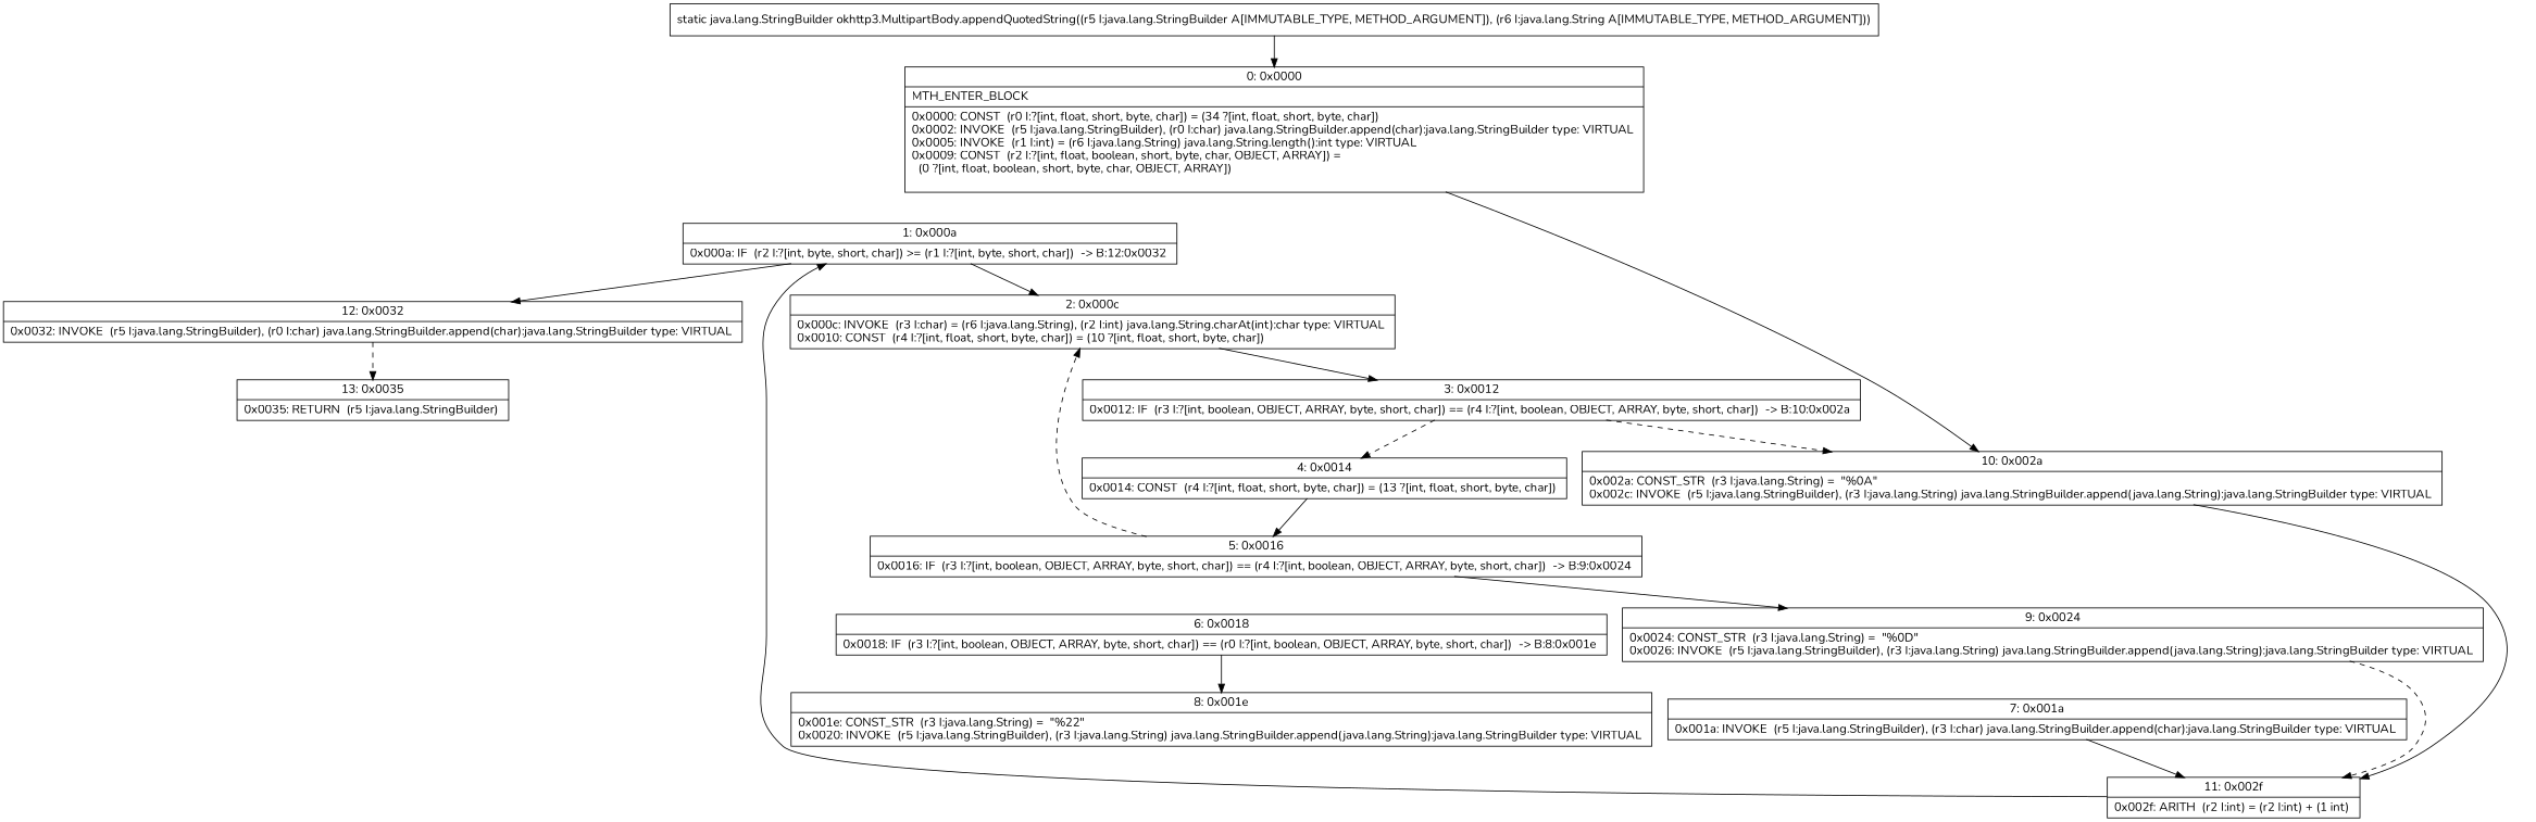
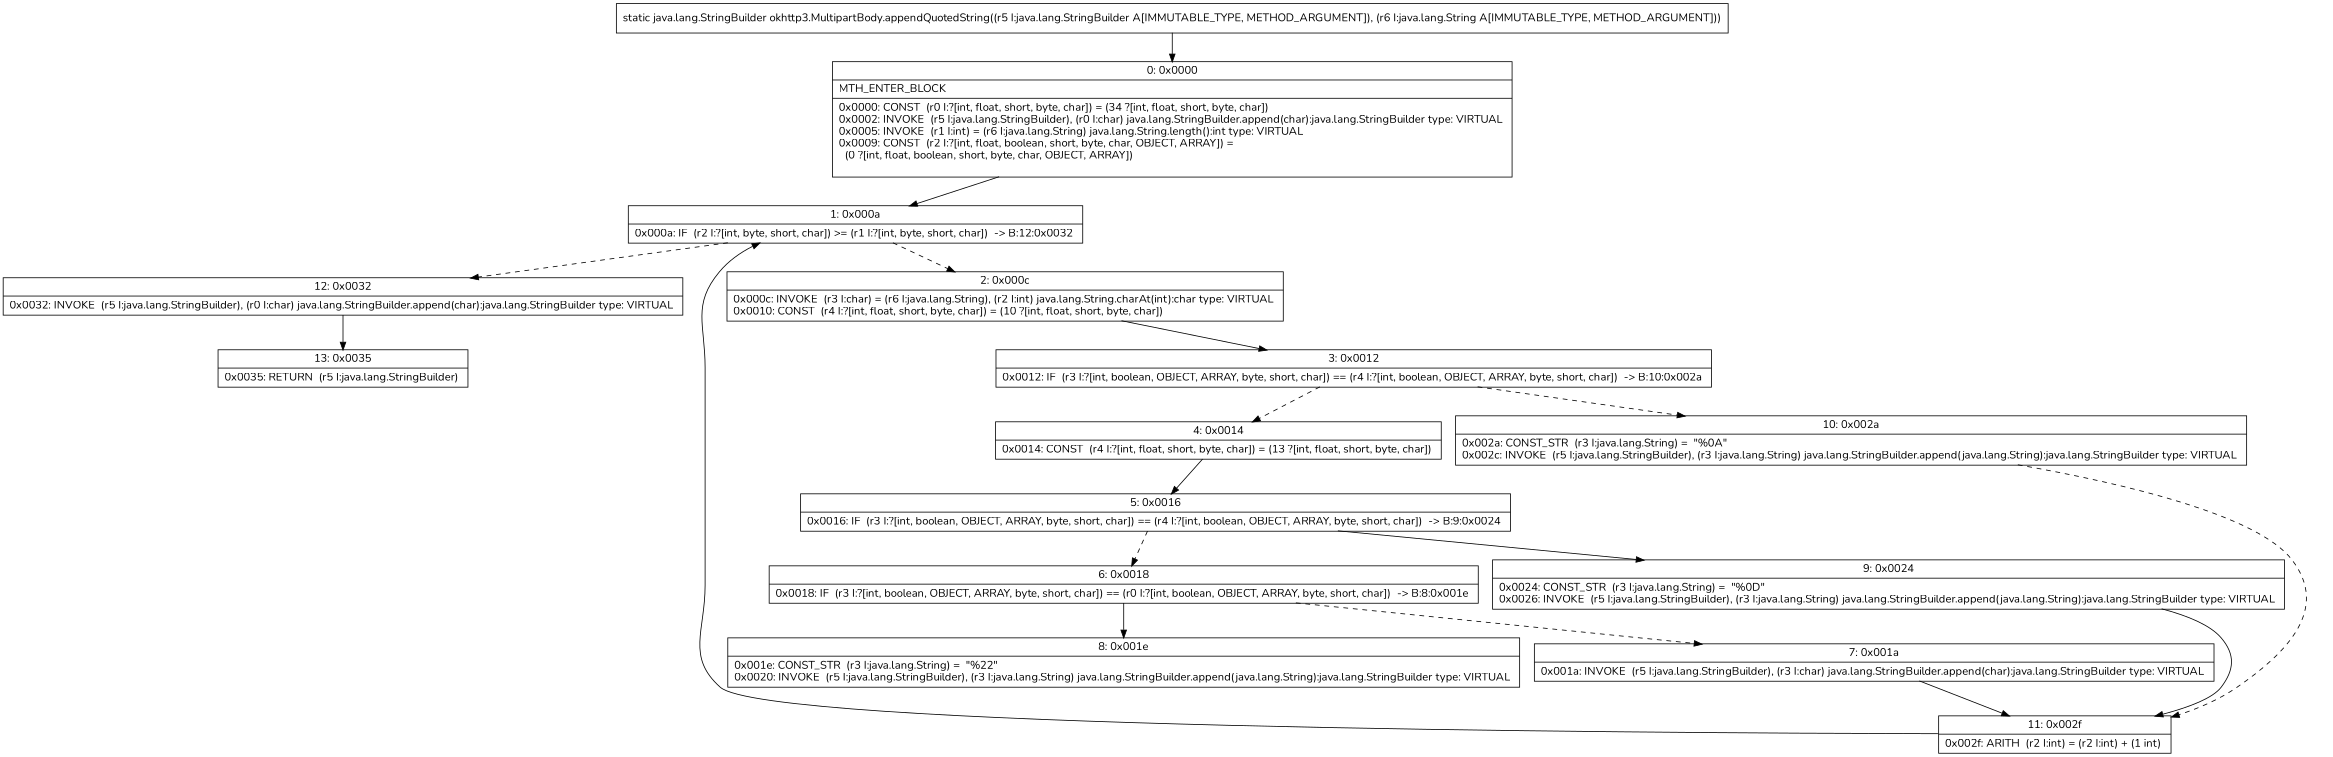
  digraph {
    fontname=Nunito
    node [fontname=Nunito shape=record]
    edge [fontname=Nunito]
    n1 [label="{0\:\ 0x0000|MTH_ENTER_BLOCK\l|0x0000: CONST  (r0 I:?[int, float, short, byte, char]) = (34 ?[int, float, short, byte, char]) \l0x0002: INVOKE  (r5 I:java.lang.StringBuilder), (r0 I:char) java.lang.StringBuilder.append(char):java.lang.StringBuilder type: VIRTUAL \l0x0005: INVOKE  (r1 I:int) = (r6 I:java.lang.String) java.lang.String.length():int type: VIRTUAL \l0x0009: CONST  (r2 I:?[int, float, boolean, short, byte, char, OBJECT, ARRAY]) = \l  (0 ?[int, float, boolean, short, byte, char, OBJECT, ARRAY])\l \l}"]
    n2 [label="{1\:\ 0x000a|0x000a: IF  (r2 I:?[int, byte, short, char]) \>= (r1 I:?[int, byte, short, char])  \-\> B:12:0x0032 \l}"]
    n3 [label="{2\:\ 0x000c|0x000c: INVOKE  (r3 I:char) = (r6 I:java.lang.String), (r2 I:int) java.lang.String.charAt(int):char type: VIRTUAL \l0x0010: CONST  (r4 I:?[int, float, short, byte, char]) = (10 ?[int, float, short, byte, char]) \l}"]
    n4 [label="{12\:\ 0x0032|0x0032: INVOKE  (r5 I:java.lang.StringBuilder), (r0 I:char) java.lang.StringBuilder.append(char):java.lang.StringBuilder type: VIRTUAL \l}"]
    n5 [label="{3\:\ 0x0012|0x0012: IF  (r3 I:?[int, boolean, OBJECT, ARRAY, byte, short, char]) == (r4 I:?[int, boolean, OBJECT, ARRAY, byte, short, char])  \-\> B:10:0x002a \l}"]
    n6 [label="{13\:\ 0x0035|0x0035: RETURN  (r5 I:java.lang.StringBuilder) \l}"]
    n7 [label="{4\:\ 0x0014|0x0014: CONST  (r4 I:?[int, float, short, byte, char]) = (13 ?[int, float, short, byte, char]) \l}"]
    n8 [label="{10\:\ 0x002a|0x002a: CONST_STR  (r3 I:java.lang.String) =  \"%0A\" \l0x002c: INVOKE  (r5 I:java.lang.StringBuilder), (r3 I:java.lang.String) java.lang.StringBuilder.append(java.lang.String):java.lang.StringBuilder type: VIRTUAL \l}"]
    n9 [label="{5\:\ 0x0016|0x0016: IF  (r3 I:?[int, boolean, OBJECT, ARRAY, byte, short, char]) == (r4 I:?[int, boolean, OBJECT, ARRAY, byte, short, char])  \-\> B:9:0x0024 \l}"]
    n10 [label="{11\:\ 0x002f|0x002f: ARITH  (r2 I:int) = (r2 I:int) + (1 int) \l}"]
    n11 [label="{6\:\ 0x0018|0x0018: IF  (r3 I:?[int, boolean, OBJECT, ARRAY, byte, short, char]) == (r0 I:?[int, boolean, OBJECT, ARRAY, byte, short, char])  \-\> B:8:0x001e \l}"]
    n12 [label="{9\:\ 0x0024|0x0024: CONST_STR  (r3 I:java.lang.String) =  \"%0D\" \l0x0026: INVOKE  (r5 I:java.lang.StringBuilder), (r3 I:java.lang.String) java.lang.StringBuilder.append(java.lang.String):java.lang.StringBuilder type: VIRTUAL \l}"]
    n13 [label="{7\:\ 0x001a|0x001a: INVOKE  (r5 I:java.lang.StringBuilder), (r3 I:char) java.lang.StringBuilder.append(char):java.lang.StringBuilder type: VIRTUAL \l}"]
    n14 [label="{8\:\ 0x001e|0x001e: CONST_STR  (r3 I:java.lang.String) =  \"%22\" \l0x0020: INVOKE  (r5 I:java.lang.StringBuilder), (r3 I:java.lang.String) java.lang.StringBuilder.append(java.lang.String):java.lang.StringBuilder type: VIRTUAL \l}"]
    n15 [label="{static java.lang.StringBuilder okhttp3.MultipartBody.appendQuotedString((r5 I:java.lang.StringBuilder A[IMMUTABLE_TYPE, METHOD_ARGUMENT]), (r6 I:java.lang.String A[IMMUTABLE_TYPE, METHOD_ARGUMENT])) }"]
-   n1 -> n8
-   n2 -> n3 [style=solid]
-   n2 -> n4
+   n1 -> n2
+   n2 -> n3 [style=dashed]
+   n2 -> n4 [style=dashed]
    n3 -> n5
-   n4 -> n6 [style=dashed]
+   n4 -> n6
    n5 -> n7 [style=dashed]
    n5 -> n8 [style=dashed]
    n7 -> n9
-   n8 -> n10
-   n9 -> n3 [style=dashed]
+   n8 -> n10 [style=dashed]
+   n9 -> n11 [style=dashed]
    n9 -> n12
    n10 -> n2
+   n11 -> n13 [style=dashed]
    n11 -> n14
-   n12 -> n10 [style=dashed]
+   n12 -> n10
    n13 -> n10
    n15 -> n1
  }
